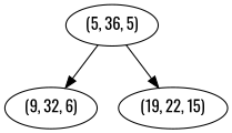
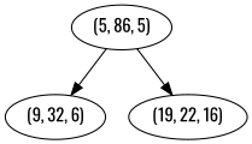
  digraph {
    fontname=Oswald
    node [fontname=Oswald]
    edge [fontname=Oswald]
-   "(5, 36, 5)"
+   "(5, 36, 5)" [label="(5, 86, 5)"]
    "(9, 32, 6)"
-   "(19, 22, 15)"
+   "(19, 22, 15)" [label="(19, 22, 16)"]
    "(5, 36, 5)" -> "(9, 32, 6)"
    "(5, 36, 5)" -> "(19, 22, 15)"
  }
